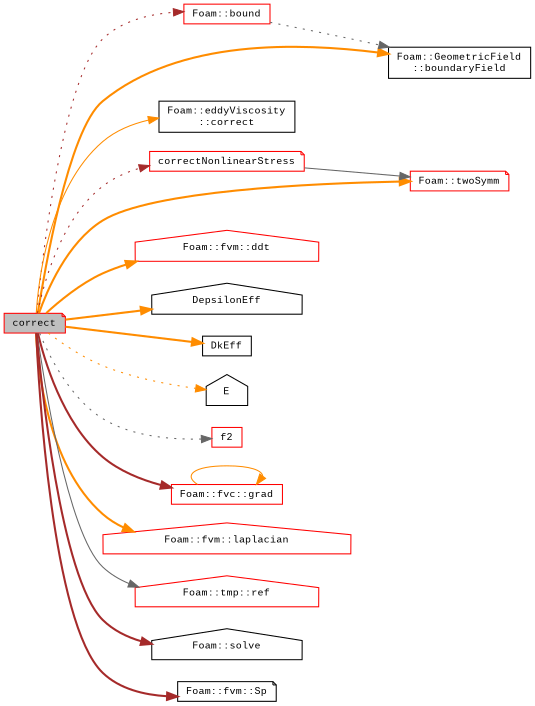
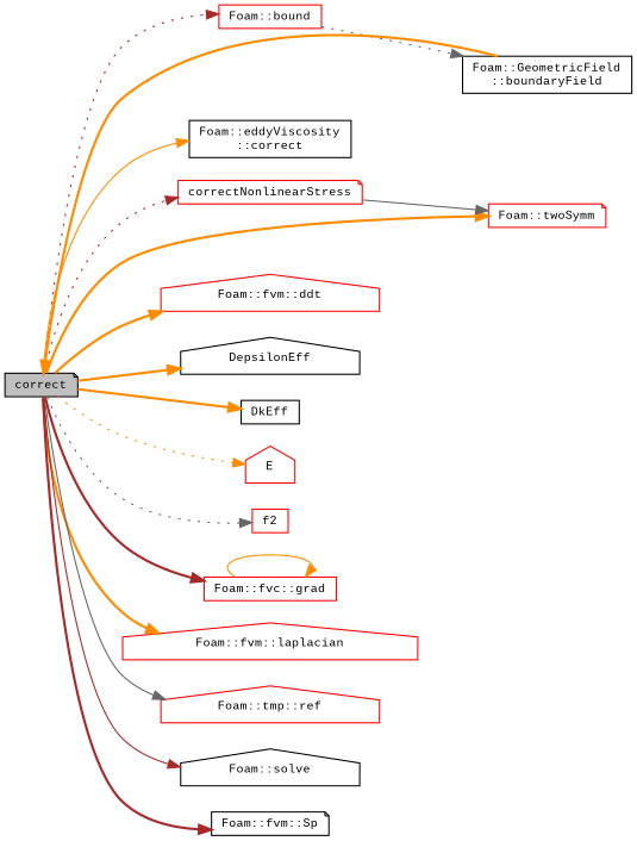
  digraph {
    fontname="Liberation Mono"
    rankdir=LR
    node [color=red fontname="Liberation Mono" fontsize=10 shape=box]
    edge [color=darkorange fontname="Liberation Mono" fontsize=10 labelfontname=Helvetica labelfontsize=10 style=bold]
-   n1 [fillcolor=grey75 fontcolor=black height=0.2 label=correct shape=note style=filled width=0.4]
+   n1 [color=black fillcolor=grey75 fontcolor=black height=0.2 label=correct shape=note style=filled width=0.4]
    n2 [height=0.2 label="Foam::bound" width=0.4]
    n3 [color=black height=0.2 label="Foam::GeometricField\l::boundaryField" width=0.4]
    n4 [color=black height=0.2 label="Foam::eddyViscosity\l::correct" width=0.4]
    n5 [height=0.2 label=correctNonlinearStress shape=note width=0.4]
    n6 [height=0.2 label="Foam::twoSymm" shape=note width=0.4]
    n7 [height=0.2 label="Foam::fvm::ddt" shape=house width=0.4]
    n8 [color=black height=0.2 label=DepsilonEff shape=house width=0.4]
    n9 [color=black height=0.2 label=DkEff width=0.4]
-   n10 [color=black height=0.2 label=E shape=house width=0.4]
+   n10 [height=0.2 label=E shape=house width=0.4]
    n11 [height=0.2 label=f2 width=0.4]
    n12 [height=0.2 label="Foam::fvc::grad" width=0.4]
    n13 [height=0.2 label="Foam::fvm::laplacian" shape=house width=0.4]
    n14 [height=0.2 label="Foam::tmp::ref" shape=house width=0.4]
    n15 [color=black height=0.2 label="Foam::solve" shape=house width=0.4]
    n16 [color=black height=0.2 label="Foam::fvm::Sp" shape=note width=0.4]
    n1 -> n2 [color=brown style=dotted]
-   n1 -> n3
+   n3 -> n1
    n1 -> n4 [style=solid]
    n1 -> n5 [color=brown style=dotted]
    n1 -> n6
    n1 -> n7
    n1 -> n8
    n1 -> n9
    n1 -> n10 [style=dotted]
    n1 -> n11 [color=gray40 style=dotted]
    n1 -> n12 [color=brown]
    n1 -> n13
    n1 -> n14 [color=gray40 style=solid]
-   n1 -> n15 [color=brown]
+   n1 -> n15 [color=brown style=solid]
    n1 -> n16 [color=brown]
    n2 -> n3 [color=gray40 style=dotted]
    n5 -> n6 [color=gray40 style=solid]
    n12 -> n12 [style=solid]
  }
